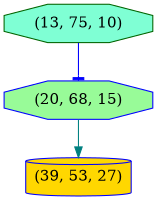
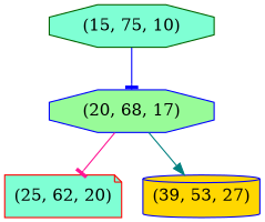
  digraph {
    node [color=blue fillcolor=aquamarine shape=octagon style=filled]
    edge [arrowhead=tee]
-   "(13, 75, 10)" [color=darkgreen]
-   "(20, 68, 15)" [fillcolor=palegreen]
+   "(13, 75, 10)" [color=darkgreen label="(15, 75, 10)"]
+   "(20, 68, 15)" [fillcolor=palegreen label="(20, 68, 17)"]
+   "(25, 62, 20)" [color=red shape=note]
    "(39, 53, 27)" [fillcolor=gold shape=cylinder]
    "(13, 75, 10)" -> "(20, 68, 15)" [color=blue]
+   "(20, 68, 15)" -> "(25, 62, 20)" [color=deeppink]
    "(20, 68, 15)" -> "(39, 53, 27)" [arrowhead=normal color=teal]
  }
